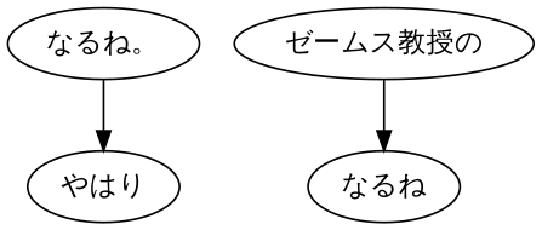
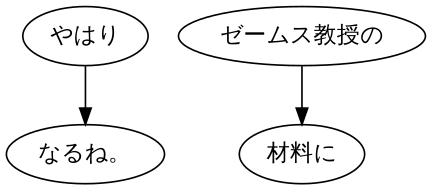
  digraph {
    n1 [label="やはり"]
    n2 [label="なるね。"]
    n3 [label="ゼームス教授の"]
-   n4 [label="なるね"]
-   n2 -> n1
+   n4 [label="材料に"]
+   n1 -> n2
    n3 -> n4
  }
